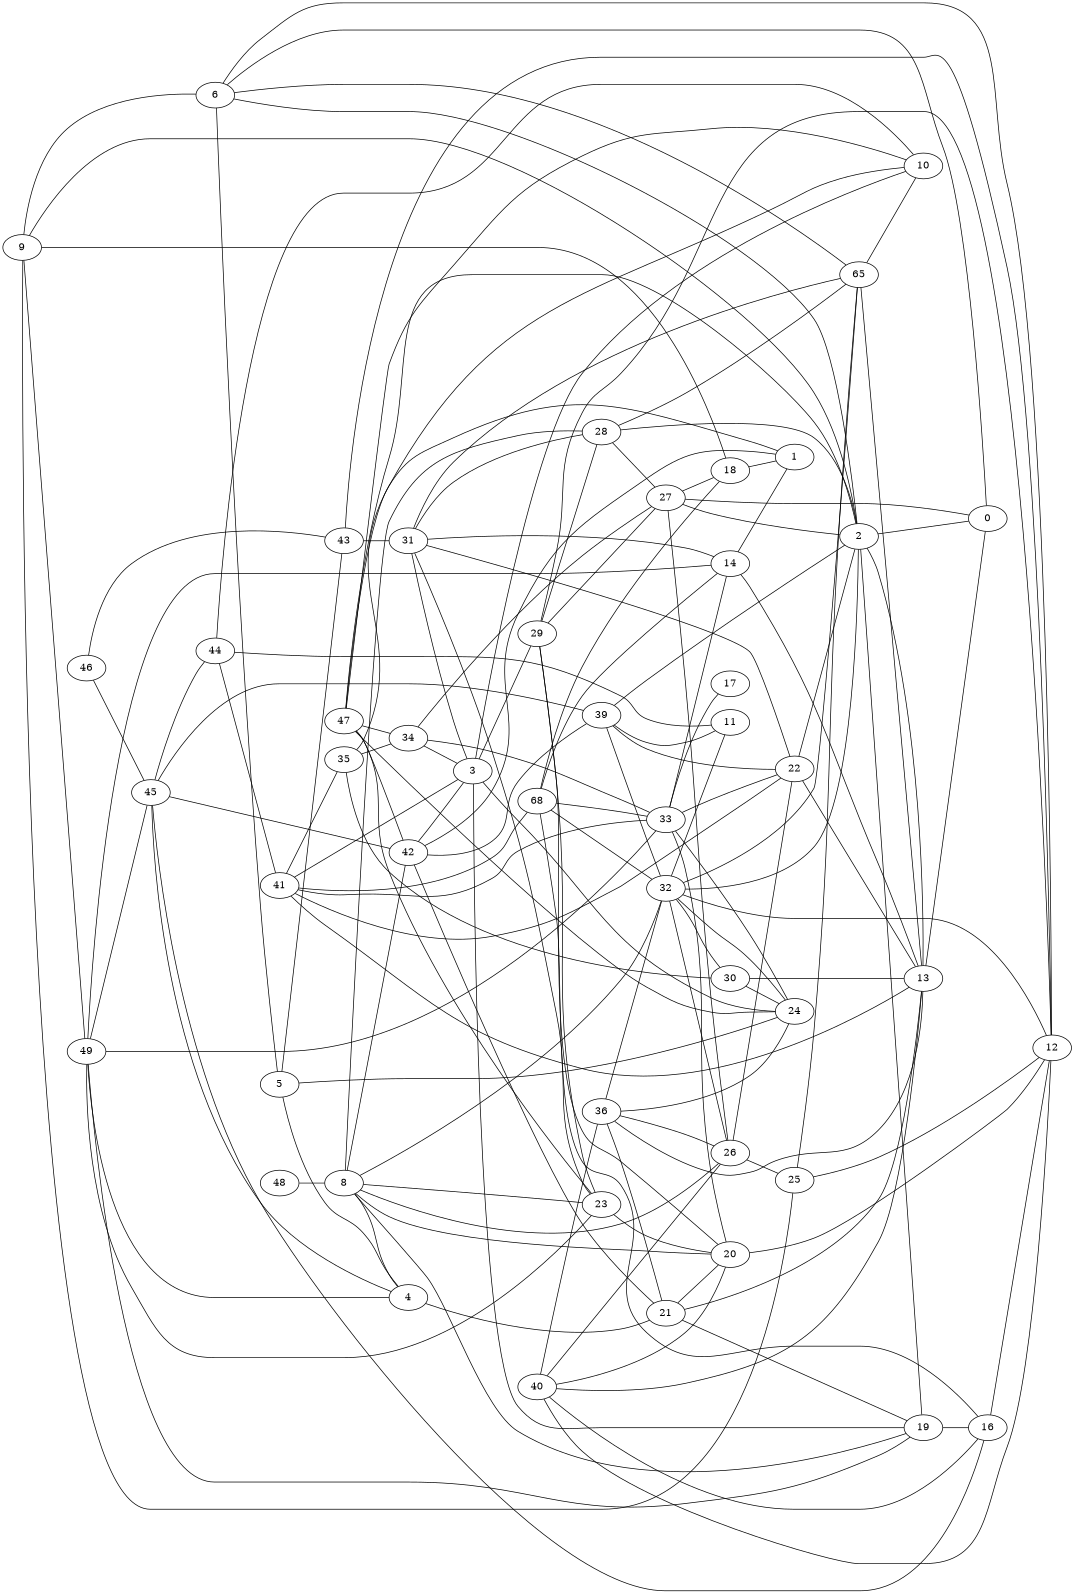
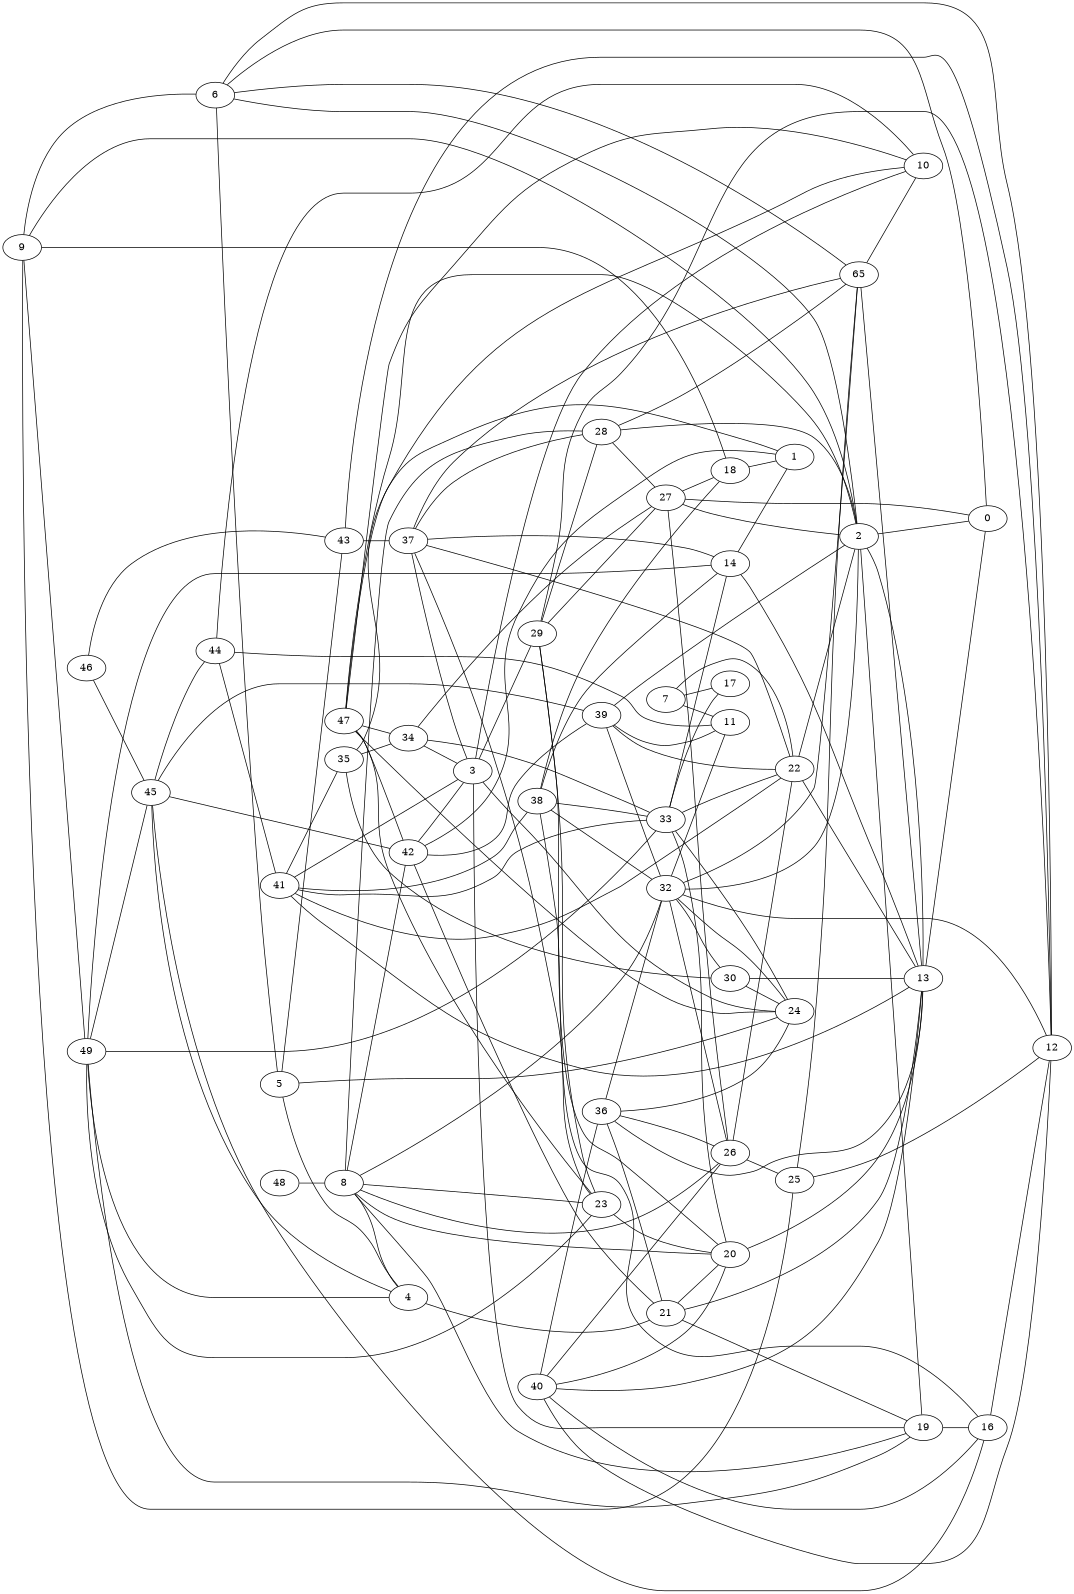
  digraph {
    rankdir=LR
    edge [color=black dir=none]
-   38 [label=68]
+   38
    33
    14
    18
    16
    32
    20
    17
    22
    24
    9
    6
    49
    21
    2
    25
    12
    5
    0
    n20 [label=65]
    46
    43
    45
-   37 [label=31]
+   37
    48
    4
    35
    30
    10
    34
    13
    23
    28
    3
    1
    19
    42
    39
    29
    27
    40
    26
    36
    41
+   7
    11
    8
    47
    44
    subgraph sub_1 {
      38
      33
      14
      18
      16
      32
      20
      17
      22
      24
      9
      6
      49
      21
      2
      25
      12
      5
      0
      n20
      46
      43
      45
      37
      48
      4
      35
      30
      10
      34
      13
      23
      28
      3
      1
      19
      42
      39
      29
      27
      40
      26
      36
      41
+     7
      11
      8
      47
      44
    }
    38 -> 33
    38 -> 14
    38 -> 18
    38 -> 16
    38 -> 32
    33 -> 14
    33 -> 20
    33 -> 17
    33 -> 22
    33 -> 24
    14 -> 13
    14 -> 1
    18 -> 1
    16 -> 12
    32 -> 24
    32 -> 2
    32 -> 12
    32 -> n20
    32 -> 30
    32 -> 26
    32 -> 11
-   20 -> 12
+   20 -> 13
    22 -> 2
    22 -> 13
    9 -> 18
    9 -> 6
    9 -> 49
    9 -> 2
    9 -> 25
    6 -> 2
    6 -> 12
    6 -> 5
    6 -> 0
    6 -> n20
    49 -> 33
    49 -> 14
    49 -> 45
    49 -> 4
    49 -> 23
    49 -> 19
    21 -> 20
    21 -> 13
    21 -> 19
    2 -> 0
    2 -> 13
    2 -> 19
    25 -> 12
    25 -> n20
    5 -> 24
    5 -> 43
    5 -> 4
    n20 -> 10
    n20 -> 13
    46 -> 43
    46 -> 45
    43 -> 12
    43 -> 37
    45 -> 16
    45 -> 4
    45 -> 42
    45 -> 39
    45 -> 44
    37 -> 14
    37 -> 22
    37 -> n20
    37 -> 23
    37 -> 28
    37 -> 3
    48 -> 8
    4 -> 21
    35 -> 30
    35 -> 10
    35 -> 34
    30 -> 24
    30 -> 13
    34 -> 33
    34 -> 3
    34 -> 27
    13 -> 0
    23 -> 20
    28 -> 2
    28 -> n20
    28 -> 27
    3 -> 24
    3 -> 10
    3 -> 19
    3 -> 29
    19 -> 16
    42 -> 21
    42 -> 3
    42 -> 1
    42 -> 39
    39 -> 32
    39 -> 22
    39 -> 2
    39 -> 11
    29 -> 20
    29 -> 12
    29 -> 23
    29 -> 28
    29 -> 27
    27 -> 18
    27 -> 2
    27 -> 0
    27 -> 26
    40 -> 16
    40 -> 20
    40 -> 12
    40 -> 13
    40 -> 26
    40 -> 36
    26 -> 22
    26 -> 25
    36 -> 32
    36 -> 24
    36 -> 21
    36 -> 13
    36 -> 26
    41 -> 38
    41 -> 33
    41 -> 22
    41 -> 35
    41 -> 13
    41 -> 3
+   7 -> 17
+   7 -> 22
+   7 -> 11
    8 -> 32
    8 -> 20
    8 -> 4
    8 -> 23
    8 -> 28
    8 -> 19
    8 -> 42
    8 -> 26
    47 -> 24
    47 -> 2
    47 -> 10
    47 -> 34
    47 -> 23
    47 -> 1
    47 -> 42
    44 -> 10
    44 -> 41
    44 -> 11
  }
